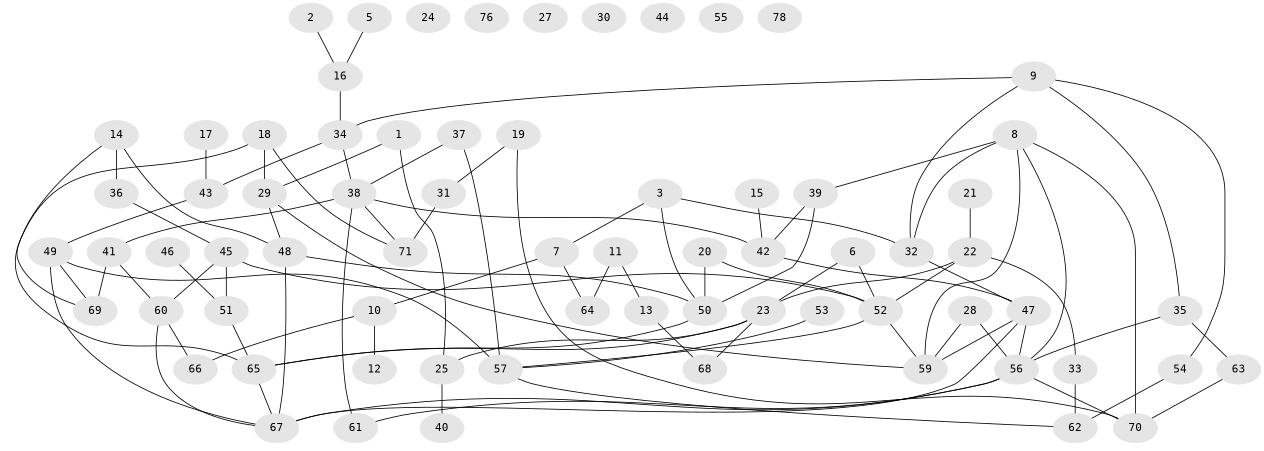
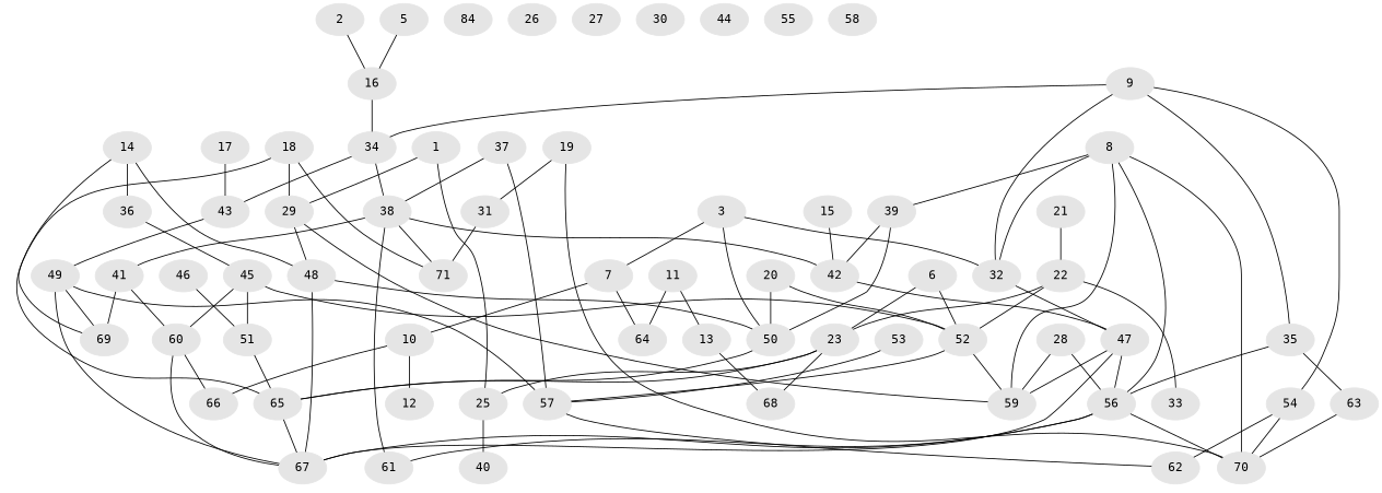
  graph {
    fontname="DejaVu Sans Mono"
    node [color=gray90 fontname="DejaVu Sans Mono" style=filled]
    edge [fontname="DejaVu Sans Mono"]
    1
    25
    29
    40
    59
    48
    2
    16
    34
    3
    7
    32
    50
    10
    64
    47
    65
    28
    56
    54
    70
    62
    5
    6
    23
    52
    68
    57
    12
    66
    8
    39
    42
    61
    67
    9
    35
    43
    38
    63
    11
    13
    14
    36
    69
    45
    15
    17
    49
    18
    71
    19
    31
    20
    21
    22
    33
-   24
-   26 [label=76]
+   24 [label=84]
+   26
    27
    30
    41
    60
    51
    37
    44
    46
    53
    55
-   58 [label=78]
+   58
    1 -- 25
    1 -- 29
    25 -- 40
    29 -- 59
    29 -- 48
    48 -- 50
    48 -- 67
    2 -- 16
    16 -- 34
    34 -- 43
    34 -- 38
    3 -- 7
    3 -- 32
    3 -- 50
    7 -- 10
    7 -- 64
    32 -- 47
    50 -- 65
    10 -- 12
    10 -- 66
    47 -- 59
    47 -- 56
    47 -- 67
    65 -- 67
    28 -- 59
    28 -- 56
    56 -- 70
    56 -- 61
    56 -- 67
+   54 -- 70
    54 -- 62
    5 -- 16
    6 -- 23
    6 -- 52
    23 -- 25
    23 -- 65
    23 -- 68
    52 -- 59
    52 -- 57
    57 -- 62
    8 -- 59
    8 -- 32
    8 -- 56
    8 -- 70
    8 -- 39
    39 -- 50
    39 -- 42
    42 -- 47
    9 -- 34
    9 -- 32
    9 -- 54
    9 -- 35
    35 -- 56
    35 -- 63
    43 -- 49
    38 -- 42
    38 -- 61
    38 -- 71
    38 -- 41
    63 -- 70
    11 -- 64
    11 -- 13
    13 -- 68
    14 -- 48
    14 -- 36
    14 -- 69
    36 -- 45
    45 -- 52
    45 -- 60
    45 -- 51
    15 -- 42
    17 -- 43
    49 -- 57
    49 -- 67
    49 -- 69
    18 -- 29
    18 -- 65
    18 -- 71
    19 -- 70
    19 -- 31
    31 -- 71
    20 -- 50
    20 -- 52
    21 -- 22
    22 -- 23
    22 -- 52
    22 -- 33
-   33 -- 62
    41 -- 69
    41 -- 60
    60 -- 66
    60 -- 67
    51 -- 65
    37 -- 57
    37 -- 38
    46 -- 51
    53 -- 57
  }
